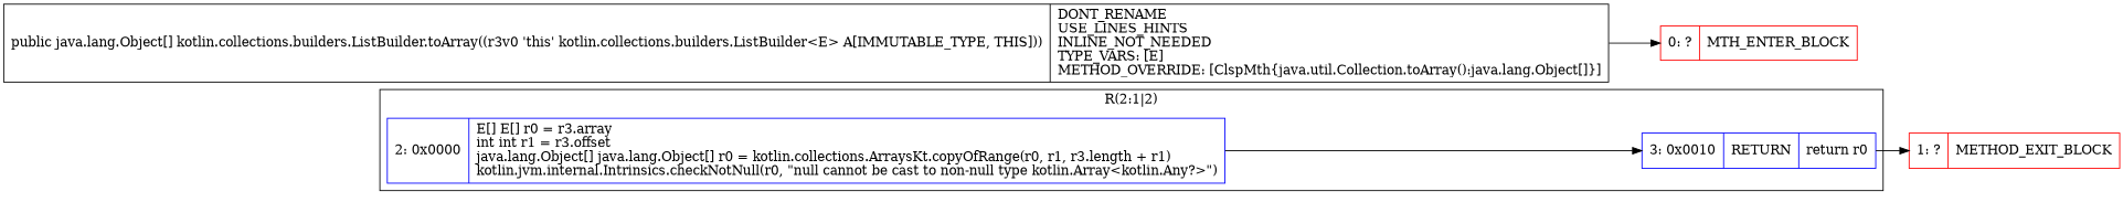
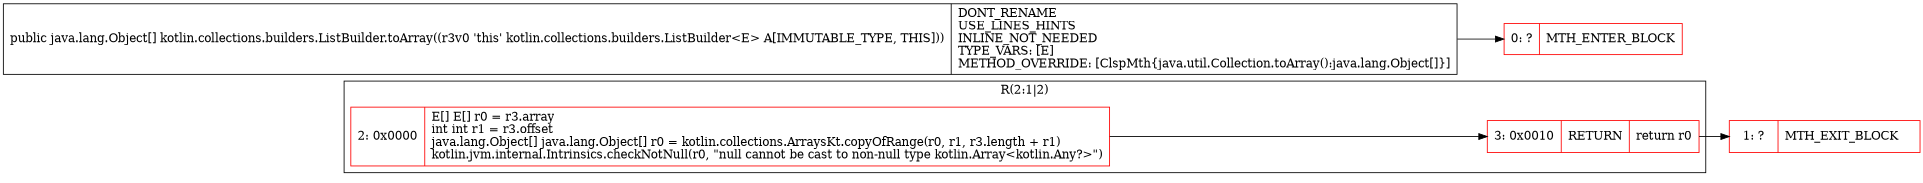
  digraph {
    rankdir=LR
    node [color=blue shape=record]
-   n1 [label="{2\:\ 0x0000|E[] E[] r0 = r3.array\lint int r1 = r3.offset\ljava.lang.Object[] java.lang.Object[] r0 = kotlin.collections.ArraysKt.copyOfRange(r0, r1, r3.length + r1)\lkotlin.jvm.internal.Intrinsics.checkNotNull(r0, \"null cannot be cast to non\-null type kotlin.Array\<kotlin.Any?\>\")\l}"]
-   n2 [label="{3\:\ 0x0010|RETURN\l|return r0\l}"]
-   n3 [color=red label="{1\:\ ?|METHOD_EXIT_BLOCK\l}"]
+   n1 [color=red label="{2\:\ 0x0000|E[] E[] r0 = r3.array\lint int r1 = r3.offset\ljava.lang.Object[] java.lang.Object[] r0 = kotlin.collections.ArraysKt.copyOfRange(r0, r1, r3.length + r1)\lkotlin.jvm.internal.Intrinsics.checkNotNull(r0, \"null cannot be cast to non\-null type kotlin.Array\<kotlin.Any?\>\")\l}"]
+   n2 [color=red label="{3\:\ 0x0010|RETURN\l|return r0\l}"]
+   n3 [color=red label="{1\:\ ?|MTH_EXIT_BLOCK\l}"]
    n4 [color=red label="{0\:\ ?|MTH_ENTER_BLOCK\l}"]
    n5 [label="{public java.lang.Object[] kotlin.collections.builders.ListBuilder.toArray((r3v0 'this' kotlin.collections.builders.ListBuilder\<E\> A[IMMUTABLE_TYPE, THIS]))  | DONT_RENAME\lUSE_LINES_HINTS\lINLINE_NOT_NEEDED\lTYPE_VARS: [E]\lMETHOD_OVERRIDE: [ClspMth\{java.util.Collection.toArray():java.lang.Object[]\}]\l}" color=""]
    subgraph cluster_1 {
      label="R(2:1|2)"
      n1
      n2
    }
    n1 -> n2
    n2 -> n3
    n5 -> n4
  }
